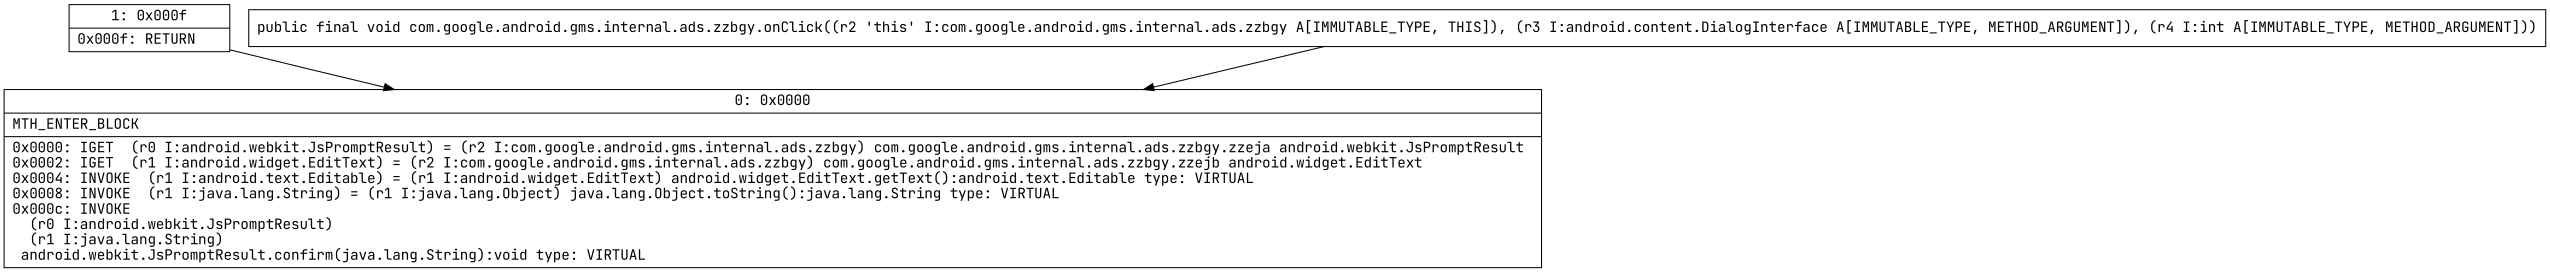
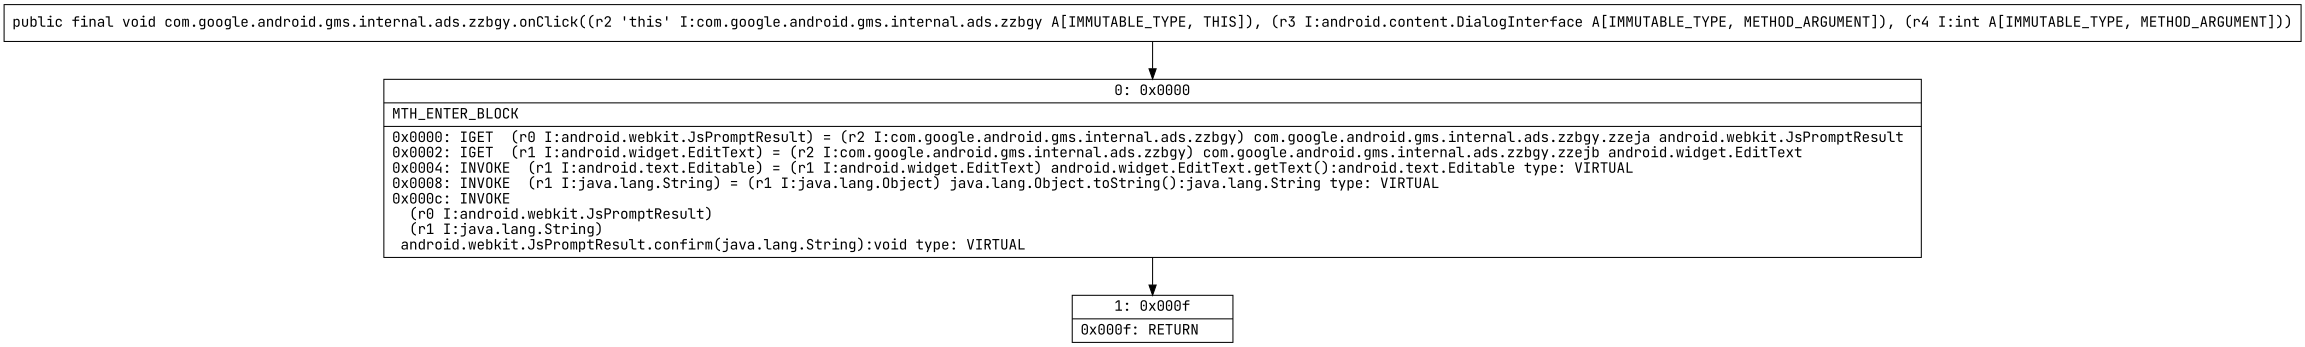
  digraph {
    fontname="JetBrains Mono"
    node [shape=record fontname="JetBrains Mono"]
    edge [fontname="JetBrains Mono"]
    n1 [label="{0\:\ 0x0000|MTH_ENTER_BLOCK\l|0x0000: IGET  (r0 I:android.webkit.JsPromptResult) = (r2 I:com.google.android.gms.internal.ads.zzbgy) com.google.android.gms.internal.ads.zzbgy.zzeja android.webkit.JsPromptResult \l0x0002: IGET  (r1 I:android.widget.EditText) = (r2 I:com.google.android.gms.internal.ads.zzbgy) com.google.android.gms.internal.ads.zzbgy.zzejb android.widget.EditText \l0x0004: INVOKE  (r1 I:android.text.Editable) = (r1 I:android.widget.EditText) android.widget.EditText.getText():android.text.Editable type: VIRTUAL \l0x0008: INVOKE  (r1 I:java.lang.String) = (r1 I:java.lang.Object) java.lang.Object.toString():java.lang.String type: VIRTUAL \l0x000c: INVOKE  \l  (r0 I:android.webkit.JsPromptResult)\l  (r1 I:java.lang.String)\l android.webkit.JsPromptResult.confirm(java.lang.String):void type: VIRTUAL \l}"]
    n2 [label="{1\:\ 0x000f|0x000f: RETURN   \l}"]
    n3 [label="{public final void com.google.android.gms.internal.ads.zzbgy.onClick((r2 'this' I:com.google.android.gms.internal.ads.zzbgy A[IMMUTABLE_TYPE, THIS]), (r3 I:android.content.DialogInterface A[IMMUTABLE_TYPE, METHOD_ARGUMENT]), (r4 I:int A[IMMUTABLE_TYPE, METHOD_ARGUMENT])) }"]
-   n2 -> n1
+   n1 -> n2
    n3 -> n1
  }
